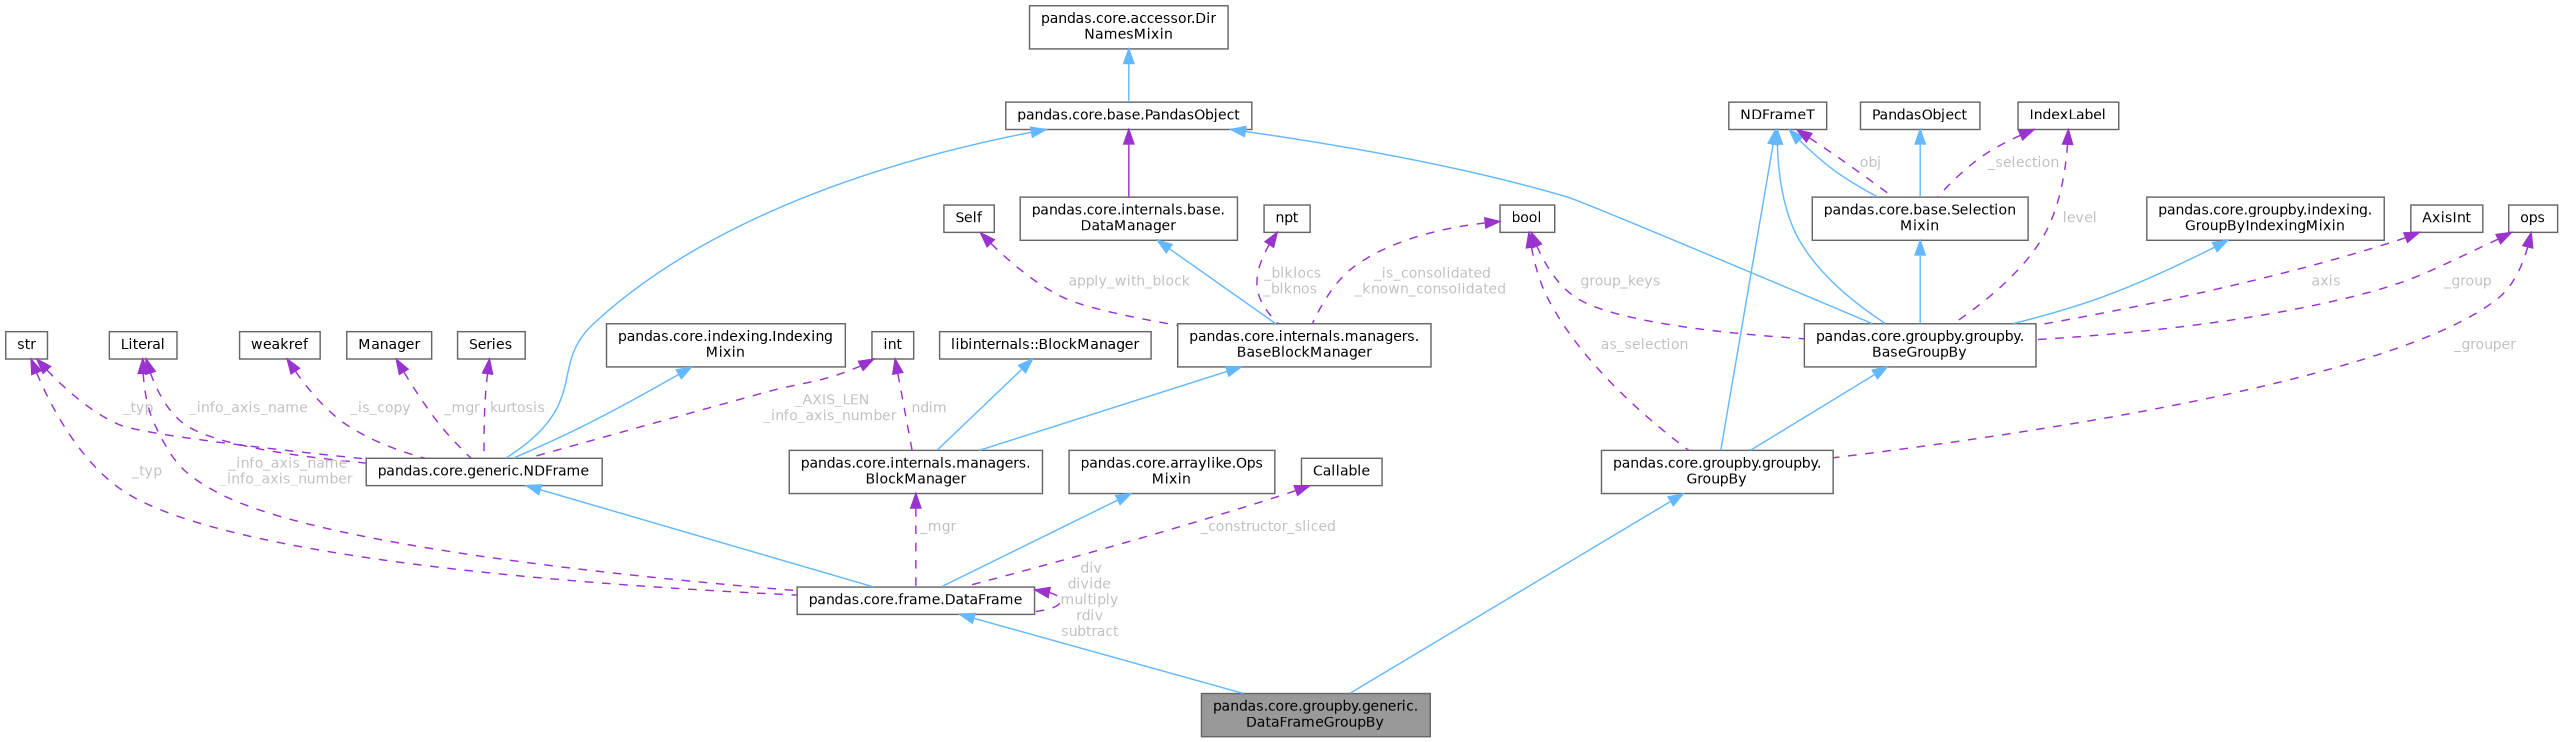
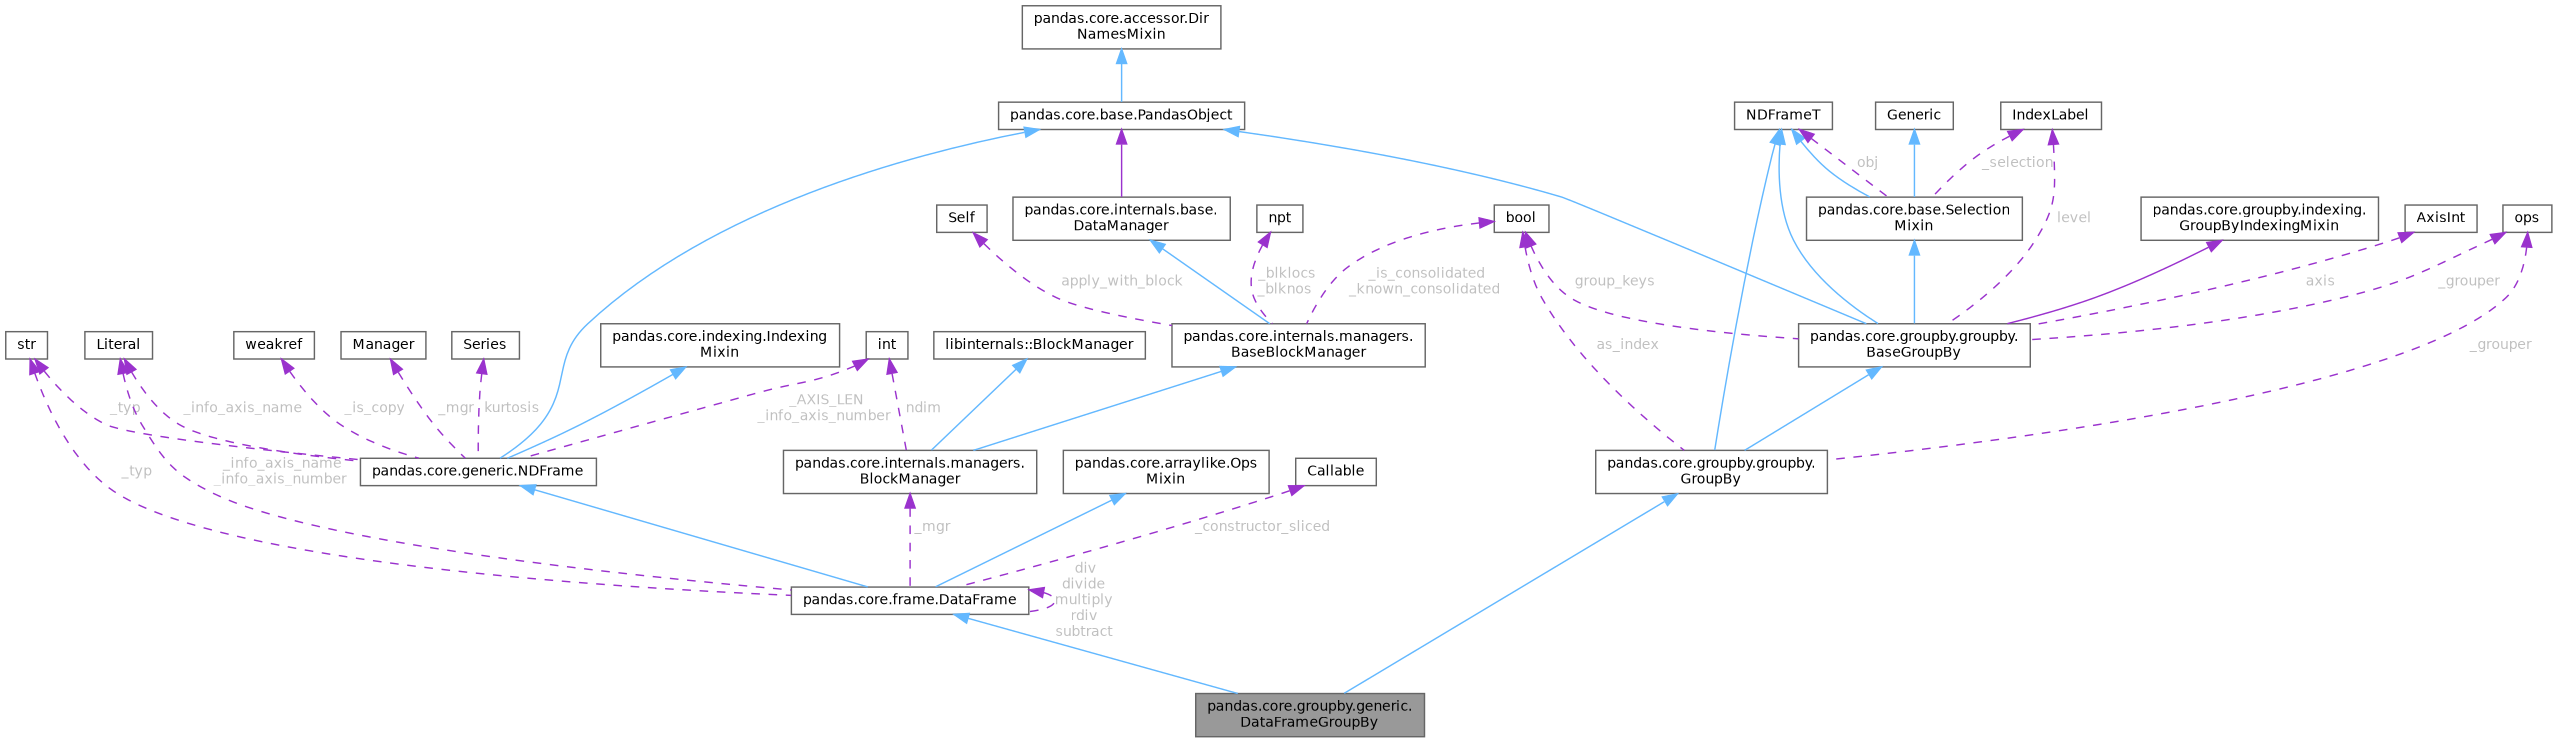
  digraph {
    rankdir=TB
    node [color=gray40 fillcolor=white fontname=Helvetica fontsize=10 shape=box style=filled]
    edge [color=darkorchid3 dir=back fontname=Helvetica fontsize=10 labelfontname=Helvetica labelfontsize=10 style=dashed fontcolor=grey]
    n1 [fillcolor=grey60 fontcolor=black height=0.2 label="pandas.core.groupby.generic.\lDataFrameGroupBy" width=0.4]
    n2 [height=0.2 label="pandas.core.groupby.groupby.\lGroupBy" width=0.4]
    n3 [height=0.2 label="pandas.core.groupby.groupby.\lBaseGroupBy" width=0.4]
    n4 [height=0.2 label="pandas.core.base.PandasObject" width=0.4]
    n5 [height=0.2 label="pandas.core.generic.NDFrame" width=0.4]
    n6 [height=0.2 label="pandas.core.internals.base.\lDataManager" width=0.4]
    n7 [height=0.2 label="pandas.core.frame.DataFrame" width=0.4]
    n8 [height=0.2 label="pandas.core.internals.managers.\lBaseBlockManager" width=0.4]
    n9 [height=0.2 label="pandas.core.accessor.Dir\lNamesMixin" width=0.4]
    n10 [height=0.2 label="pandas.core.base.Selection\lMixin" width=0.4]
-   n11 [height=0.2 label=PandasObject width=0.4]
+   n11 [height=0.2 label=Generic width=0.4]
    n12 [height=0.2 label=NDFrameT width=0.4]
    n13 [height=0.2 label=IndexLabel width=0.4]
    n14 [height=0.2 label="pandas.core.groupby.indexing.\lGroupByIndexingMixin" width=0.4]
    n15 [height=0.2 label=AxisInt width=0.4]
    n16 [height=0.2 label=ops width=0.4]
    n17 [height=0.2 label=bool width=0.4]
    n18 [height=0.2 label="pandas.core.internals.managers.\lBlockManager" width=0.4]
    n19 [height=0.2 label="pandas.core.indexing.Indexing\lMixin" width=0.4]
    n20 [height=0.2 label=weakref width=0.4]
    n21 [height=0.2 label=Manager width=0.4]
    n22 [height=0.2 label=str width=0.4]
    n23 [height=0.2 label=int width=0.4]
    n24 [height=0.2 label=Literal width=0.4]
    n25 [height=0.2 label=Series width=0.4]
    n26 [height=0.2 label="pandas.core.arraylike.Ops\lMixin" width=0.4]
    n27 [height=0.2 label="libinternals::BlockManager" width=0.4]
    n28 [height=0.2 label=npt width=0.4]
    n29 [height=0.2 label=Self width=0.4]
    n30 [height=0.2 label=Callable width=0.4]
    n2 -> n1 [color=steelblue1 style=solid fontcolor=""]
    n3 -> n2 [color=steelblue1 style=solid fontcolor=""]
    n4 -> n3 [color=steelblue1 style=solid fontcolor=""]
    n4 -> n5 [color=steelblue1 style=solid fontcolor=""]
    n4 -> n6 [style=solid fontcolor=""]
    n5 -> n7 [color=steelblue1 style=solid fontcolor=""]
    n6 -> n8 [color=steelblue1 style=solid fontcolor=""]
    n7 -> n1 [color=steelblue1 style=solid fontcolor=""]
    n7 -> n7 [label=" div\ndivide\nmultiply\nrdiv\nsubtract"]
    n8 -> n18 [color=steelblue1 style=solid fontcolor=""]
    n9 -> n4 [color=steelblue1 style=solid fontcolor=""]
    n10 -> n3 [color=steelblue1 style=solid fontcolor=""]
    n11 -> n10 [color=steelblue1 style=solid fontcolor=""]
    n12 -> n2 [color=steelblue1 style=solid fontcolor=""]
    n12 -> n3 [color=steelblue1 style=solid fontcolor=""]
    n12 -> n10 [color=steelblue1 style=solid fontcolor=""]
    n12 -> n10 [label=" obj"]
    n13 -> n3 [label=" level"]
    n13 -> n10 [label=" _selection"]
-   n14 -> n3 [color=steelblue1 style=solid fontcolor=""]
+   n14 -> n3 [style=solid fontcolor=""]
    n15 -> n3 [label=" axis"]
    n16 -> n2 [label=" _grouper"]
-   n16 -> n3 [label=" _group"]
-   n17 -> n2 [label=" as_selection"]
+   n16 -> n3 [label=" _grouper"]
+   n17 -> n2 [label=" as_index"]
    n17 -> n3 [label=" group_keys"]
    n17 -> n8 [label=" _is_consolidated\n_known_consolidated"]
    n18 -> n7 [label=" _mgr"]
    n19 -> n5 [color=steelblue1 style=solid fontcolor=""]
    n20 -> n5 [label=" _is_copy"]
    n21 -> n5 [label=" _mgr"]
    n22 -> n5 [label=" _typ"]
    n22 -> n7 [label=" _typ"]
    n23 -> n5 [label=" _AXIS_LEN\n_info_axis_number"]
    n23 -> n18 [label=" ndim"]
    n24 -> n5 [label=" _info_axis_name"]
    n24 -> n7 [label=" _info_axis_name\n_info_axis_number"]
    n25 -> n5 [label=" kurtosis"]
    n26 -> n7 [color=steelblue1 style=solid fontcolor=""]
    n27 -> n18 [color=steelblue1 style=solid fontcolor=""]
    n28 -> n8 [label=" _blklocs\n_blknos"]
    n29 -> n8 [label=" apply_with_block"]
    n30 -> n7 [label=" _constructor_sliced"]
  }
